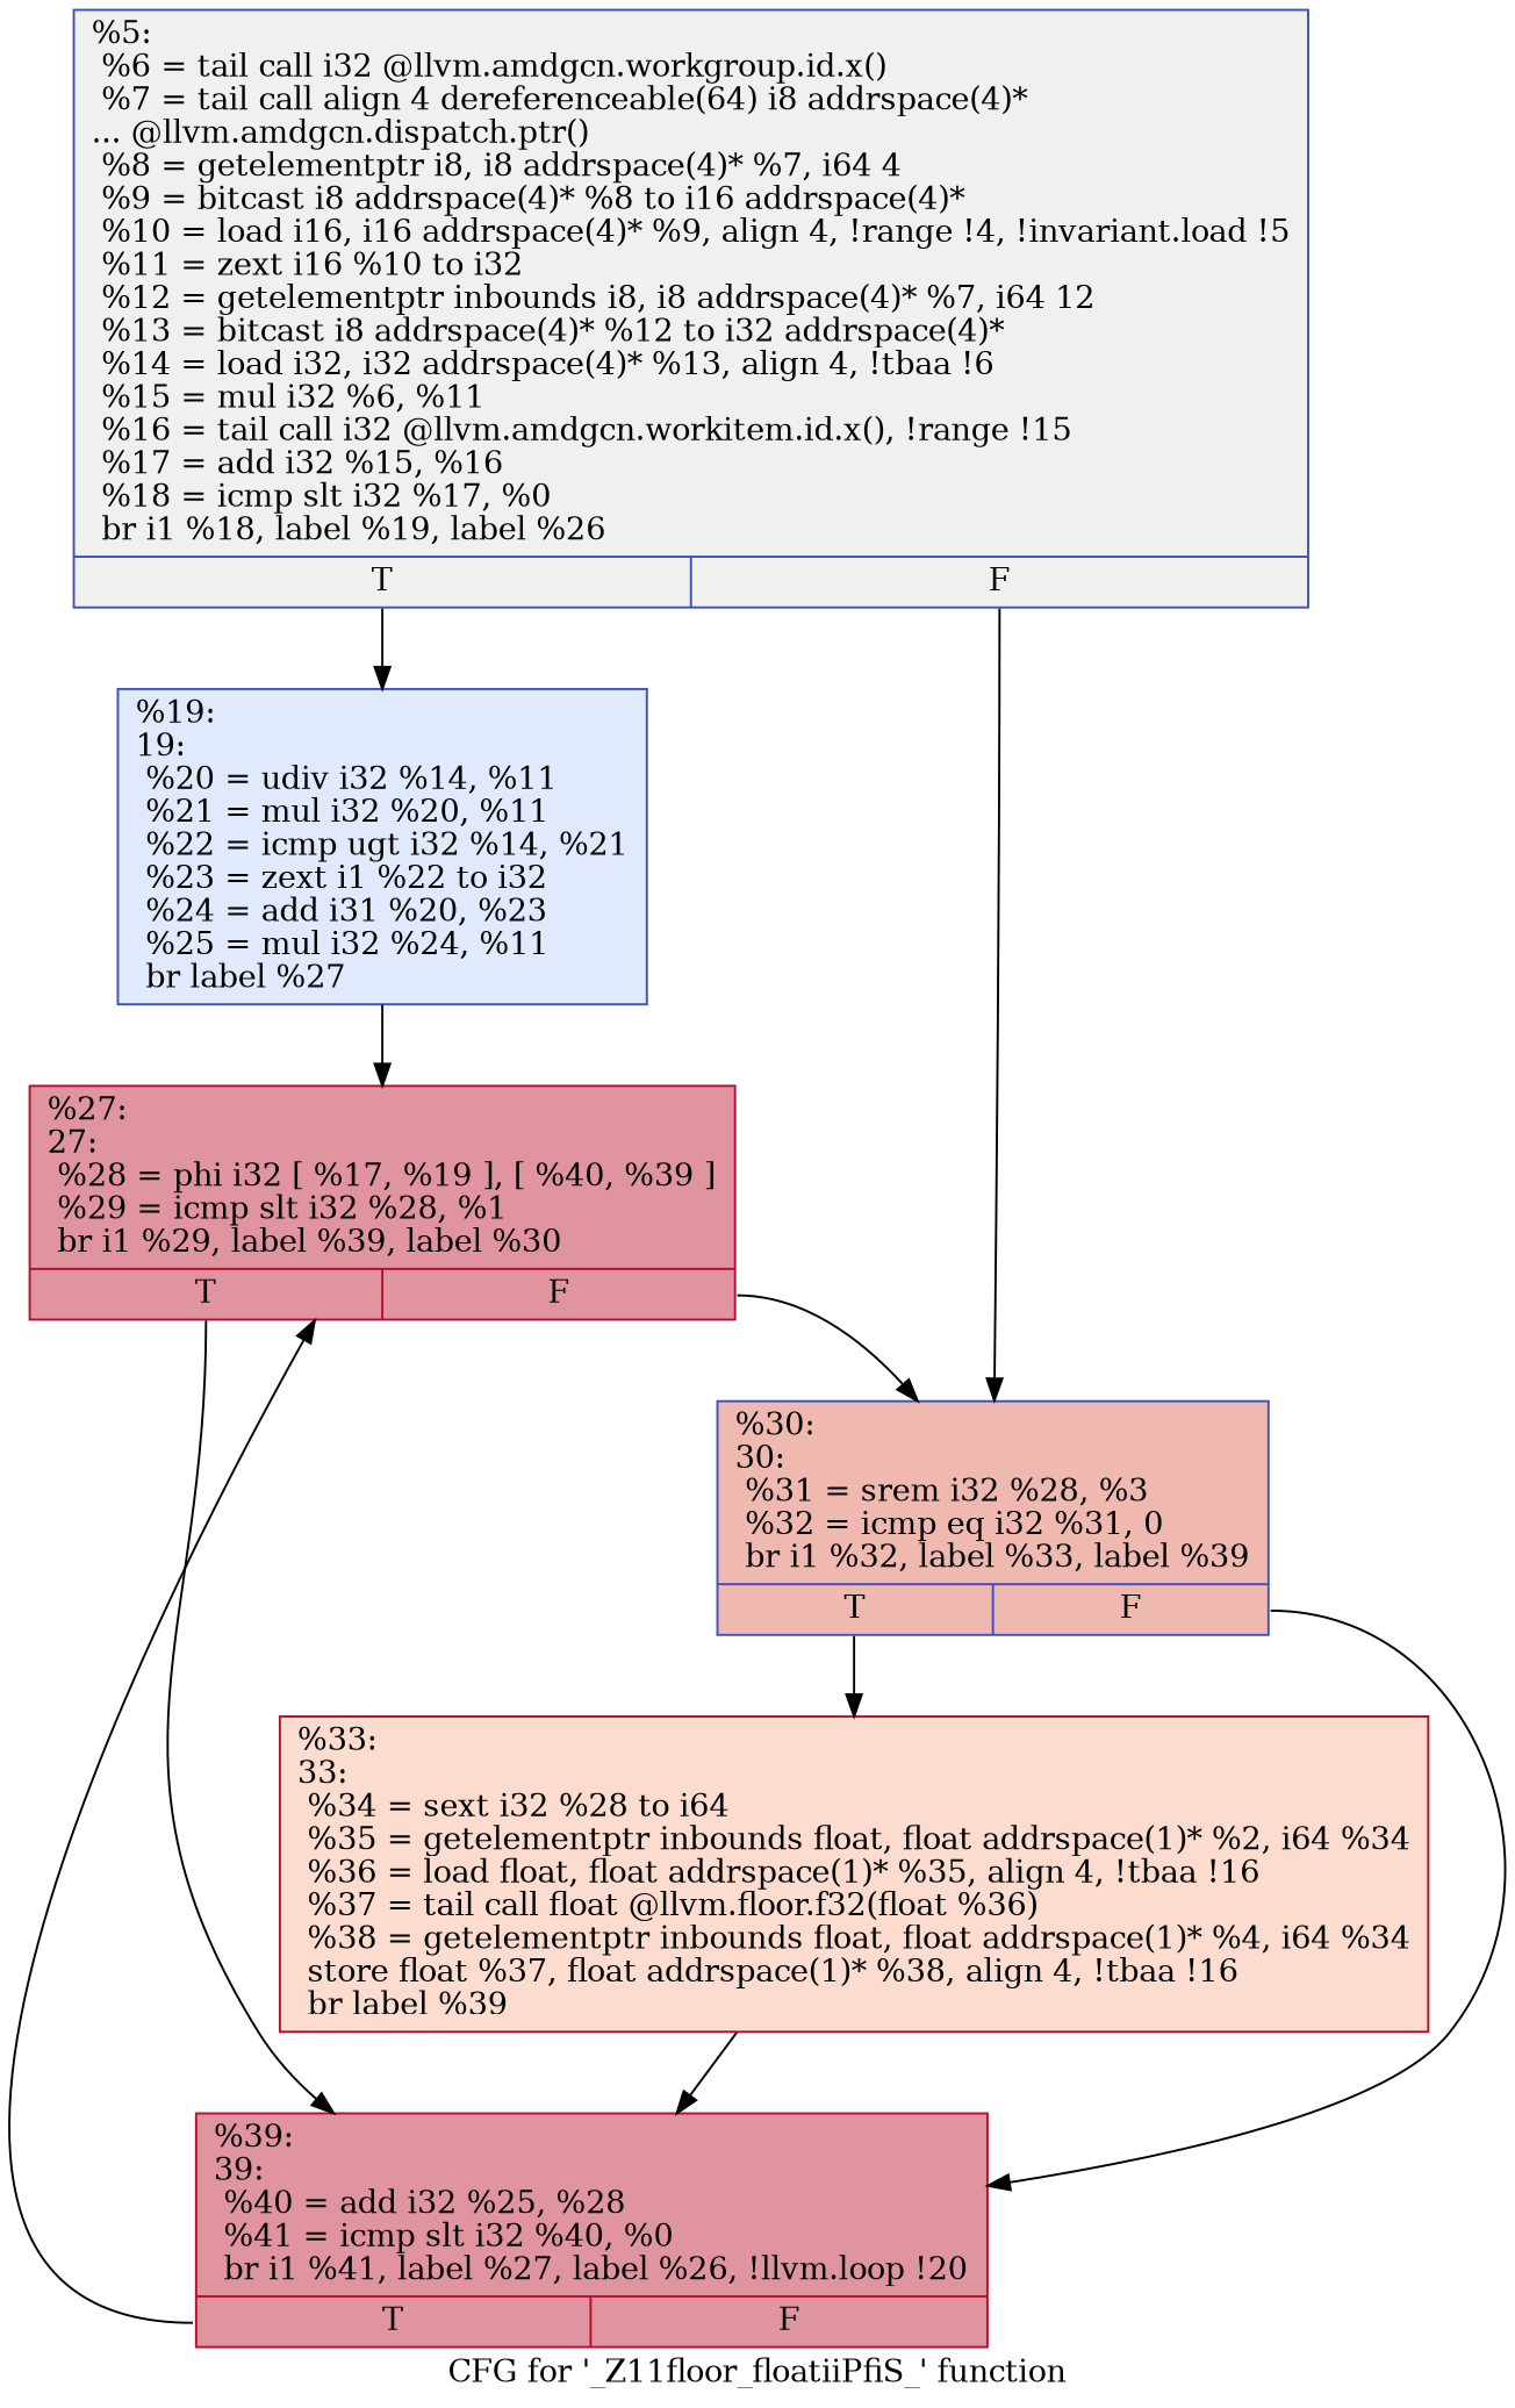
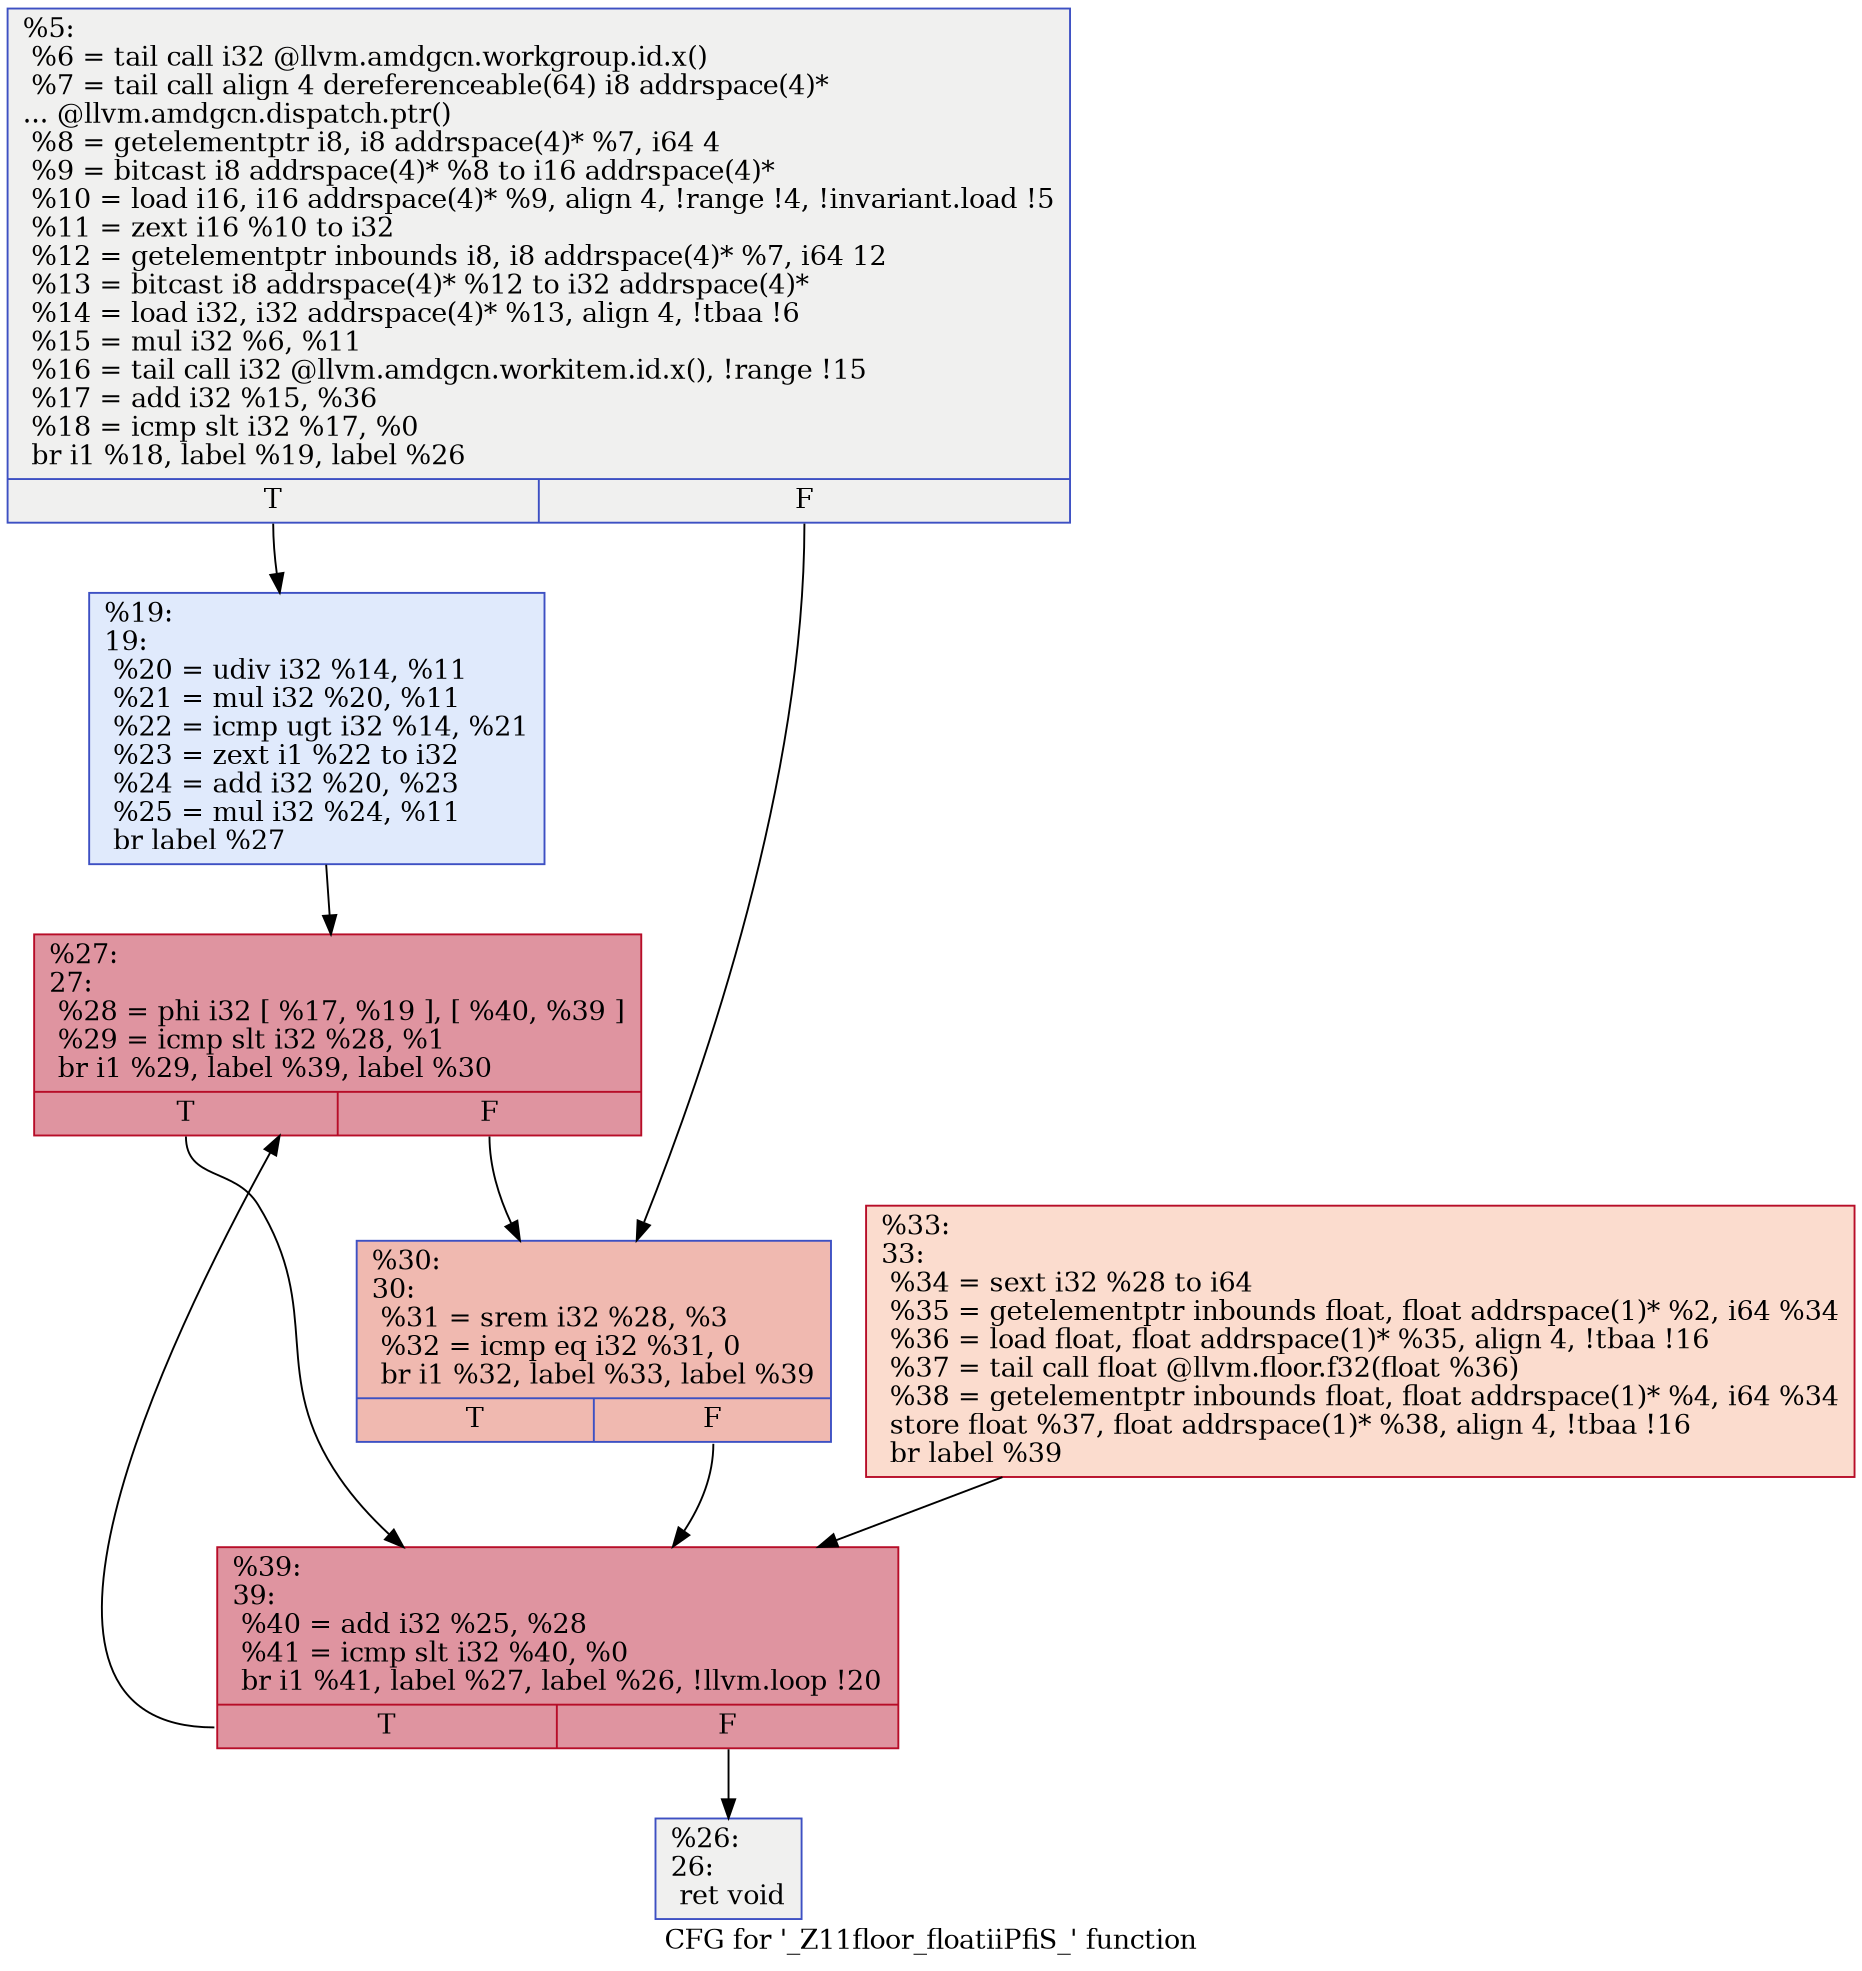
  digraph {
    label="CFG for '_Z11floor_floatiiPfiS_' function"
    node [color="#3d50c3ff" fillcolor="#dedcdb70" shape=record style=filled]
    edge [tailport=s0]
-   n1 [label="{%5:\l  %6 = tail call i32 @llvm.amdgcn.workgroup.id.x()\l  %7 = tail call align 4 dereferenceable(64) i8 addrspace(4)*\l... @llvm.amdgcn.dispatch.ptr()\l  %8 = getelementptr i8, i8 addrspace(4)* %7, i64 4\l  %9 = bitcast i8 addrspace(4)* %8 to i16 addrspace(4)*\l  %10 = load i16, i16 addrspace(4)* %9, align 4, !range !4, !invariant.load !5\l  %11 = zext i16 %10 to i32\l  %12 = getelementptr inbounds i8, i8 addrspace(4)* %7, i64 12\l  %13 = bitcast i8 addrspace(4)* %12 to i32 addrspace(4)*\l  %14 = load i32, i32 addrspace(4)* %13, align 4, !tbaa !6\l  %15 = mul i32 %6, %11\l  %16 = tail call i32 @llvm.amdgcn.workitem.id.x(), !range !15\l  %17 = add i32 %15, %16\l  %18 = icmp slt i32 %17, %0\l  br i1 %18, label %19, label %26\l|{<s0>T|<s1>F}}"]
-   n2 [fillcolor="#b9d0f970" label="{%19:\l19:                                               \l  %20 = udiv i32 %14, %11\l  %21 = mul i32 %20, %11\l  %22 = icmp ugt i32 %14, %21\l  %23 = zext i1 %22 to i32\l  %24 = add i31 %20, %23\l  %25 = mul i32 %24, %11\l  br label %27\l}"]
+   n1 [label="{%5:\l  %6 = tail call i32 @llvm.amdgcn.workgroup.id.x()\l  %7 = tail call align 4 dereferenceable(64) i8 addrspace(4)*\l... @llvm.amdgcn.dispatch.ptr()\l  %8 = getelementptr i8, i8 addrspace(4)* %7, i64 4\l  %9 = bitcast i8 addrspace(4)* %8 to i16 addrspace(4)*\l  %10 = load i16, i16 addrspace(4)* %9, align 4, !range !4, !invariant.load !5\l  %11 = zext i16 %10 to i32\l  %12 = getelementptr inbounds i8, i8 addrspace(4)* %7, i64 12\l  %13 = bitcast i8 addrspace(4)* %12 to i32 addrspace(4)*\l  %14 = load i32, i32 addrspace(4)* %13, align 4, !tbaa !6\l  %15 = mul i32 %6, %11\l  %16 = tail call i32 @llvm.amdgcn.workitem.id.x(), !range !15\l  %17 = add i32 %15, %36\l  %18 = icmp slt i32 %17, %0\l  br i1 %18, label %19, label %26\l|{<s0>T|<s1>F}}"]
+   n2 [fillcolor="#b9d0f970" label="{%19:\l19:                                               \l  %20 = udiv i32 %14, %11\l  %21 = mul i32 %20, %11\l  %22 = icmp ugt i32 %14, %21\l  %23 = zext i1 %22 to i32\l  %24 = add i32 %20, %23\l  %25 = mul i32 %24, %11\l  br label %27\l}"]
    n3 [fillcolor="#de614d70" label="{%30:\l30:                                               \l  %31 = srem i32 %28, %3\l  %32 = icmp eq i32 %31, 0\l  br i1 %32, label %33, label %39\l|{<s0>T|<s1>F}}"]
    n4 [color="#b70d28ff" fillcolor="#b70d2870" label="{%27:\l27:                                               \l  %28 = phi i32 [ %17, %19 ], [ %40, %39 ]\l  %29 = icmp slt i32 %28, %1\l  br i1 %29, label %39, label %30\l|{<s0>T|<s1>F}}"]
+   n5 [label="{%26:\l26:                                               \l  ret void\l}"]
    n6 [color="#b70d28ff" fillcolor="#b70d2870" label="{%39:\l39:                                               \l  %40 = add i32 %25, %28\l  %41 = icmp slt i32 %40, %0\l  br i1 %41, label %27, label %26, !llvm.loop !20\l|{<s0>T|<s1>F}}"]
    n7 [color="#b70d28ff" fillcolor="#f7af9170" label="{%33:\l33:                                               \l  %34 = sext i32 %28 to i64\l  %35 = getelementptr inbounds float, float addrspace(1)* %2, i64 %34\l  %36 = load float, float addrspace(1)* %35, align 4, !tbaa !16\l  %37 = tail call float @llvm.floor.f32(float %36)\l  %38 = getelementptr inbounds float, float addrspace(1)* %4, i64 %34\l  store float %37, float addrspace(1)* %38, align 4, !tbaa !16\l  br label %39\l}"]
    n1 -> n2
    n1 -> n3 [tailport=s1]
    n2 -> n4
    n3 -> n6 [tailport=s1]
-   n3 -> n7
    n4 -> n3 [tailport=s1]
    n4 -> n6
    n6 -> n4
+   n6 -> n5 [tailport=s1]
    n7 -> n6
  }
